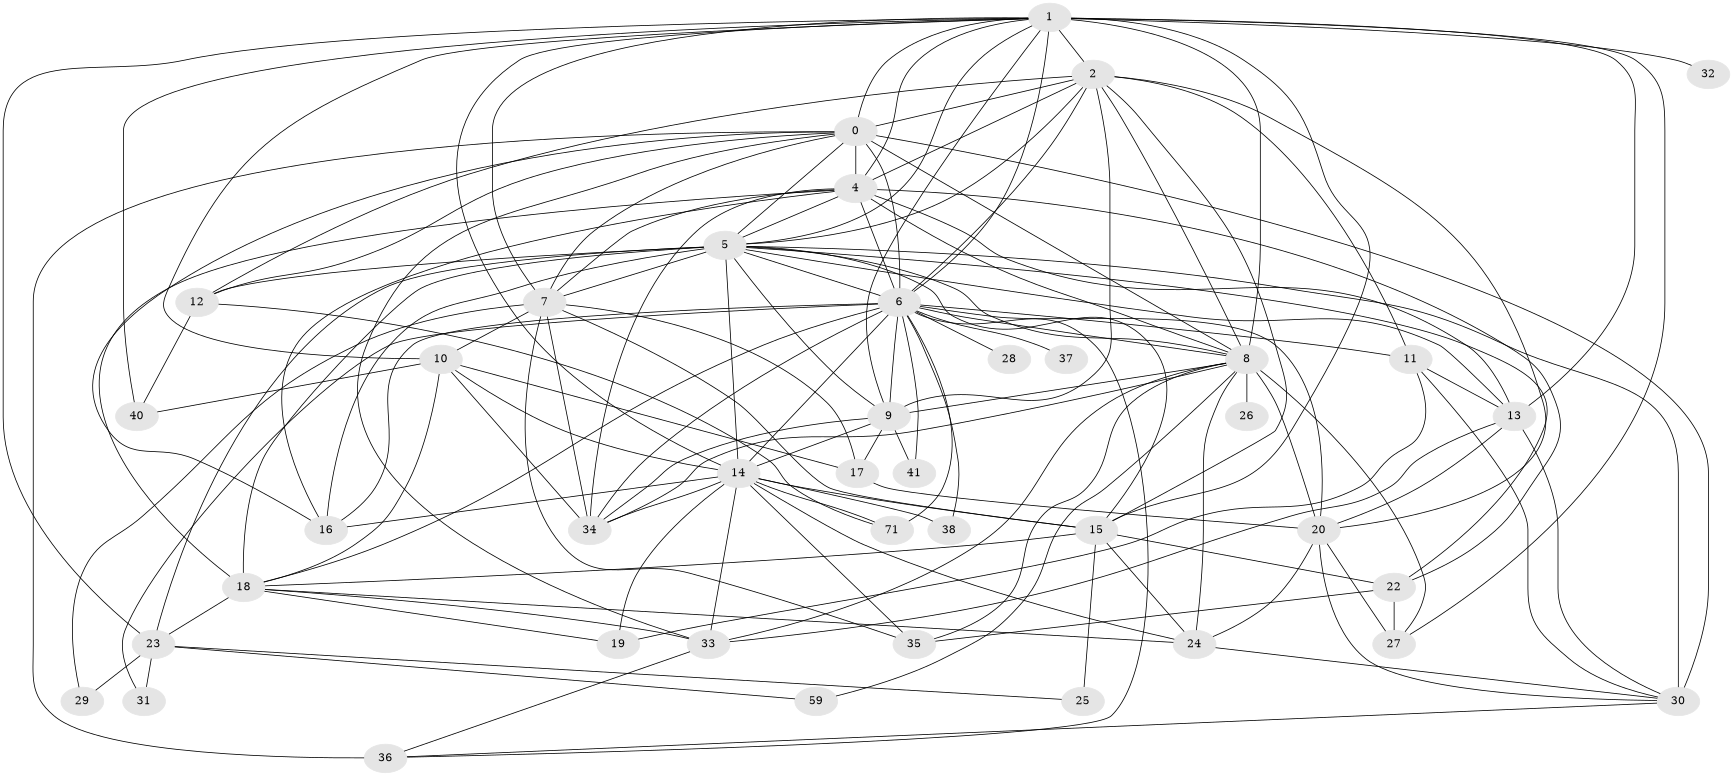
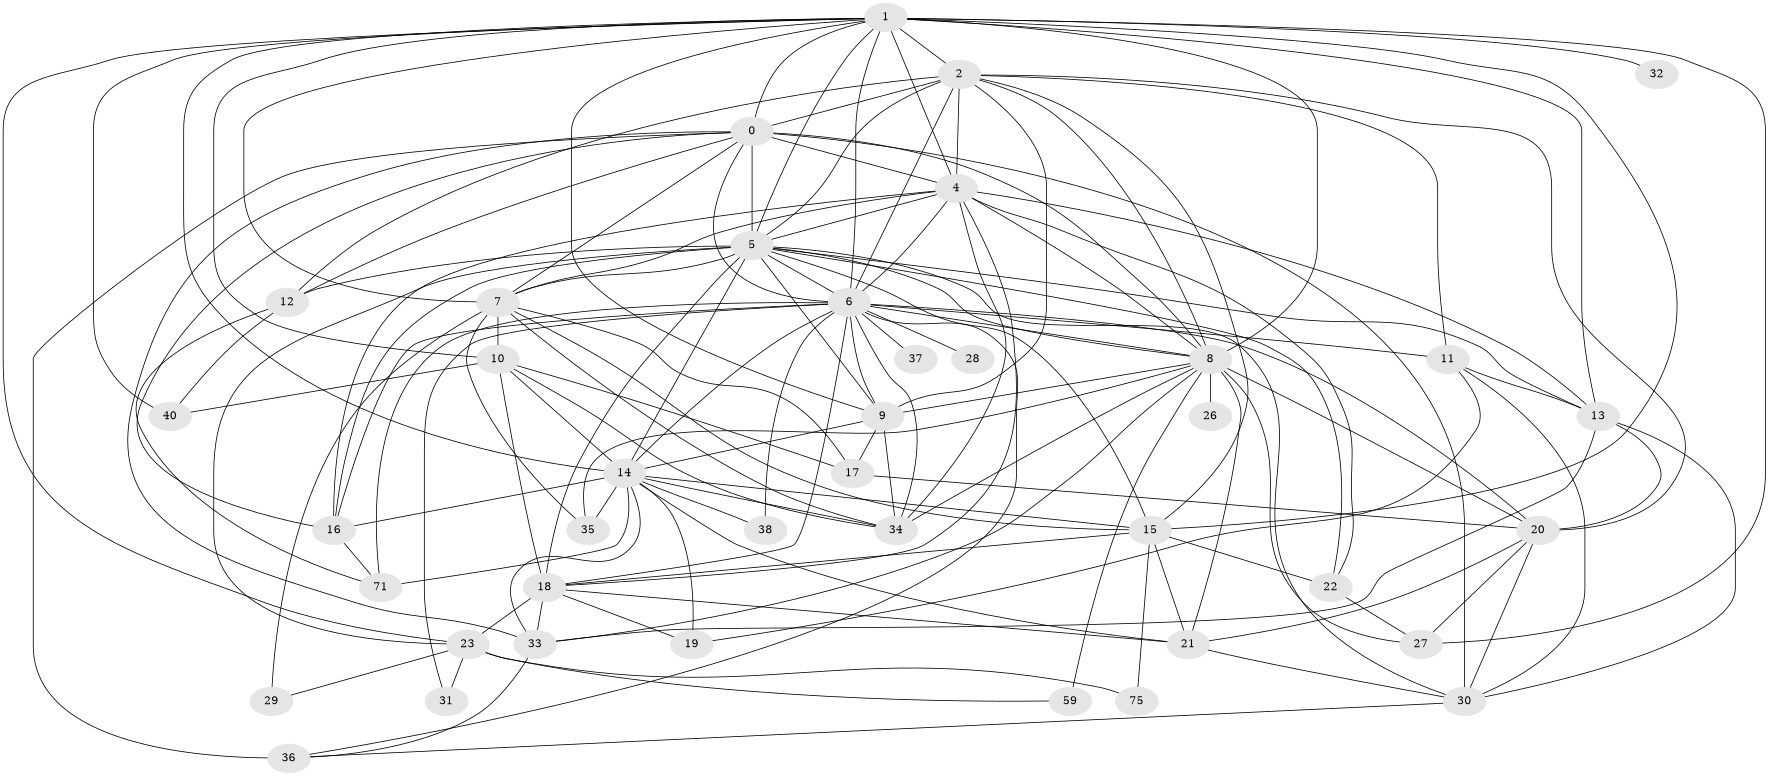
  graph {
    node [color=gray90 style=filled]
    edge [weight=1.0]
    1
    2
    n3 [label=0]
    4
    5
    6
    7
    8
    9
    10
    13
    14
    15
    23
    27
    32
    40
    11
    12
    20
    16
    30
    33
    36
    34
    18
    22
    n28 [label=71]
    28
    31
    37
    38
-   41
    17
    29
    35
-   24
+   24 [label=21]
    26
    n39 [label=59]
    19
-   25
+   25 [label=75]
    1 -- 2 [weight=4.0]
    1 -- n3 [weight=4.0]
    1 -- 4 [weight=2.0]
    1 -- 5 [weight=4.0]
    1 -- 6 [weight=3.0]
    1 -- 7 [weight=2.0]
    1 -- 8 [weight=12.0]
    1 -- 9
    1 -- 10 [weight=3.0]
    1 -- 13 [weight=2.0]
    1 -- 14
    1 -- 15
    1 -- 23 [weight=2.0]
    1 -- 27
    1 -- 32 [weight=3.0]
    1 -- 40 [weight=5.0]
    2 -- n3 [weight=4.0]
    2 -- 4 [weight=3.0]
    2 -- 5 [weight=4.0]
    2 -- 6 [weight=2.0]
    2 -- 8
    2 -- 9 [weight=9.0]
    2 -- 15
    2 -- 11 [weight=2.0]
    2 -- 12 [weight=2.0]
    2 -- 20
    n3 -- 4 [weight=2.0]
    n3 -- 5 [weight=4.0]
    n3 -- 6 [weight=3.0]
    n3 -- 7
    n3 -- 8 [weight=2.0]
    n3 -- 12
    n3 -- 16 [weight=2.0]
    n3 -- 30 [weight=5.0]
    n3 -- 33
    n3 -- 36 [weight=3.0]
    4 -- 5 [weight=2.0]
    4 -- 6
    4 -- 7
    4 -- 8 [weight=2.0]
    4 -- 13 [weight=2.0]
    4 -- 16
    4 -- 34
    4 -- 18
    4 -- 22
    5 -- 6 [weight=2.0]
    5 -- 7
    5 -- 8 [weight=2.0]
    5 -- 9 [weight=2.0]
    5 -- 13
    5 -- 14 [weight=10.0]
    5 -- 15
    5 -- 23 [weight=2.0]
    5 -- 12
    5 -- 16
    5 -- 30
    5 -- 18 [weight=10.0]
    5 -- 22
    6 -- 8
    6 -- 9
    6 -- 14 [weight=2.0]
    6 -- 11
    6 -- 20
    6 -- 16
    6 -- 36
    6 -- 34
    6 -- 18
    6 -- n28
    6 -- 28
    6 -- 31
    6 -- 37
    6 -- 38
-   6 -- 41
    7 -- 10
    7 -- 15
    7 -- 34
    7 -- 17
    7 -- 29
    7 -- 35
    8 -- 9 [weight=2.0]
    8 -- 27
    8 -- 20 [weight=2.0]
    8 -- 33
    8 -- 34
    8 -- 35
    8 -- 24
    8 -- 26 [weight=2.0]
    8 -- n39
    9 -- 14
    9 -- 34
-   9 -- 41
    9 -- 17
    10 -- 14 [weight=2.0]
    10 -- 40
    10 -- 34
    10 -- 18
    10 -- 17
    13 -- 20
    13 -- 30
    13 -- 33
    14 -- 15
    14 -- 16
    14 -- 33
    14 -- 34
    14 -- n28 [weight=2.0]
    14 -- 38
    14 -- 35
    14 -- 24
    14 -- 19
    15 -- 18
    15 -- 22 [weight=2.0]
    15 -- 24
    15 -- 25 [weight=2.0]
    23 -- 31
    23 -- 29
    23 -- n39
    23 -- 25
    11 -- 13
    11 -- 30
    11 -- 19
    12 -- 40
    12 -- n28
    20 -- 27 [weight=2.0]
    20 -- 30
    20 -- 24
+   16 -- n28
    30 -- 36
    33 -- 36
    18 -- 23 [weight=2.0]
    18 -- 33
    18 -- 24
    18 -- 19
    22 -- 27
-   22 -- 35
    17 -- 20
    24 -- 30
  }
